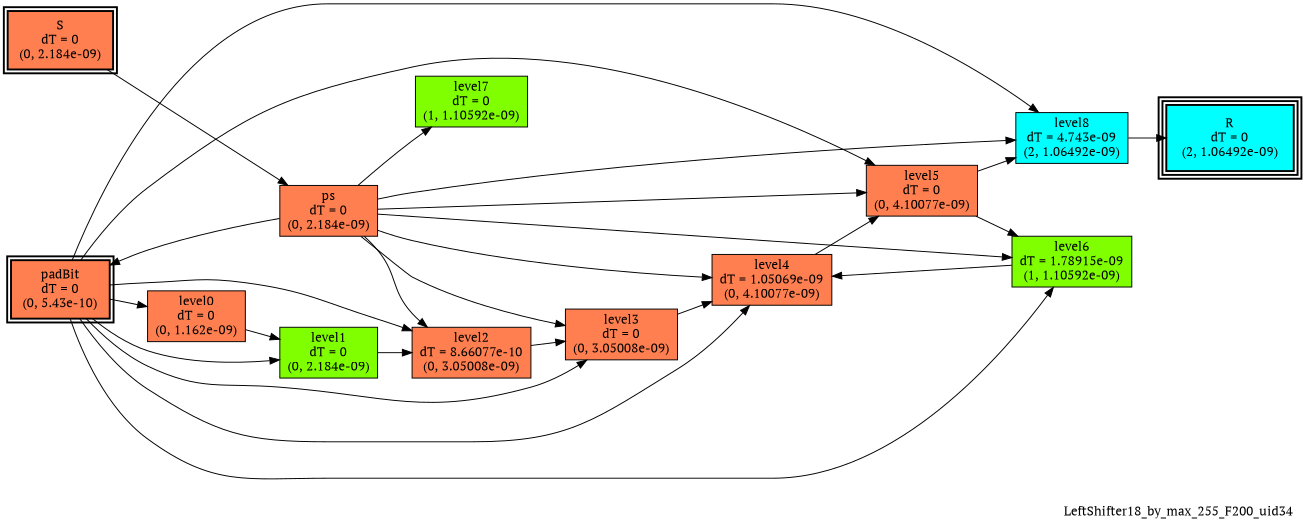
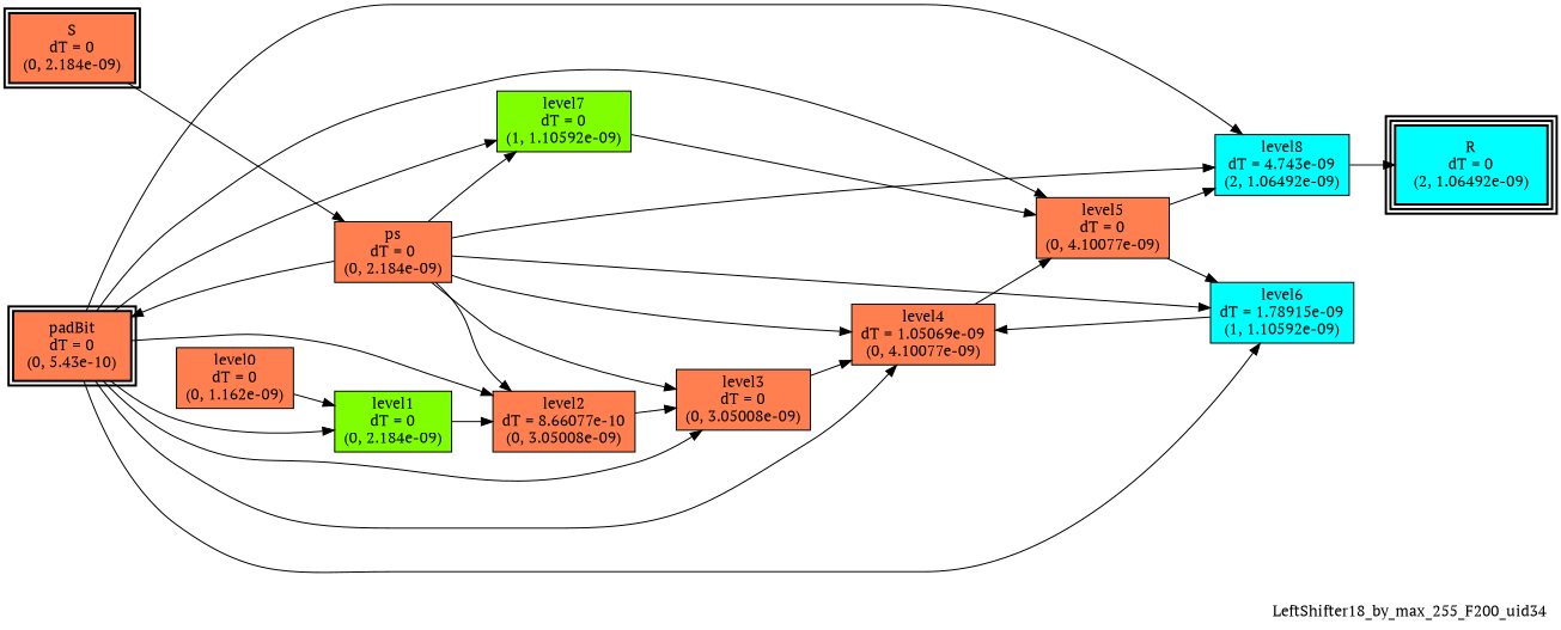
  digraph {
    fontname="PT Serif"
    label=LeftShifter18_by_max_255_F200_uid34
    labeljust=right
    labelloc=bottom
    nodesep=0.25
    rankdir=LR
    ranksep=0.5
    node [color=black fillcolor=coral fontname="PT Serif" peripheries=1 shape=box style=filled]
    edge [arrowhead=normal arrowsize=1.0 arrowtail=normal color=black dir=forward fontname="PT Serif"]
    n1 [label="S\ndT = 0\n(0, 2.184e-09)" peripheries=2 style="bold, filled"]
    n2 [label="padBit\ndT = 0\n(0, 5.43e-10)" peripheries=2 style="bold, filled"]
    n3 [fillcolor=cyan label="R\ndT = 0\n(2, 1.06492e-09)" peripheries=3 style="bold, filled"]
    n4 [label="ps\ndT = 0\n(0, 2.184e-09)"]
    n5 [fillcolor=chartreuse label="level1\ndT = 0\n(0, 2.184e-09)"]
    n6 [label="level2\ndT = 8.66077e-10\n(0, 3.05008e-09)"]
    n7 [label="level3\ndT = 0\n(0, 3.05008e-09)"]
    n8 [label="level4\ndT = 1.05069e-09\n(0, 4.10077e-09)"]
    n9 [label="level5\ndT = 0\n(0, 4.10077e-09)"]
-   n10 [fillcolor=chartreuse label="level6\ndT = 1.78915e-09\n(1, 1.10592e-09)"]
+   n10 [fillcolor=cyan label="level6\ndT = 1.78915e-09\n(1, 1.10592e-09)"]
    n11 [fillcolor=chartreuse label="level7\ndT = 0\n(1, 1.10592e-09)"]
    n12 [fillcolor=cyan label="level8\ndT = 4.743e-09\n(2, 1.06492e-09)"]
    n13 [label="level0\ndT = 0\n(0, 1.162e-09)"]
    subgraph sub_1 {
      rank=same
      n1
      n2
    }
    subgraph sub_2 {
      rank=same
      n3
    }
    n1 -> n4
    n2 -> n5
    n2 -> n6
    n2 -> n7
    n2 -> n8
    n2 -> n9
    n2 -> n10
-   n2 -> n13
+   n2 -> n11
    n2 -> n12
    n4 -> n2
    n4 -> n6
    n4 -> n7
    n4 -> n8
-   n4 -> n9
+   n11 -> n9
    n4 -> n10
    n4 -> n11
    n4 -> n12
    n5 -> n6
    n6 -> n7
    n7 -> n8
    n8 -> n9
    n9 -> n10
    n9 -> n12
    n10 -> n8
    n12 -> n3
    n13 -> n5
  }
